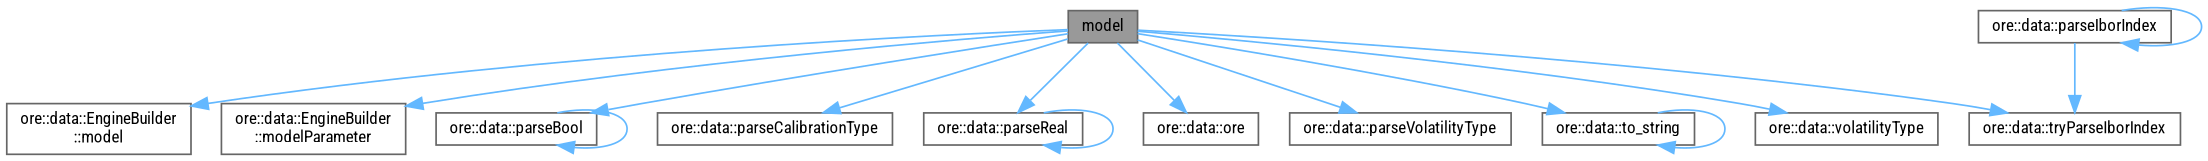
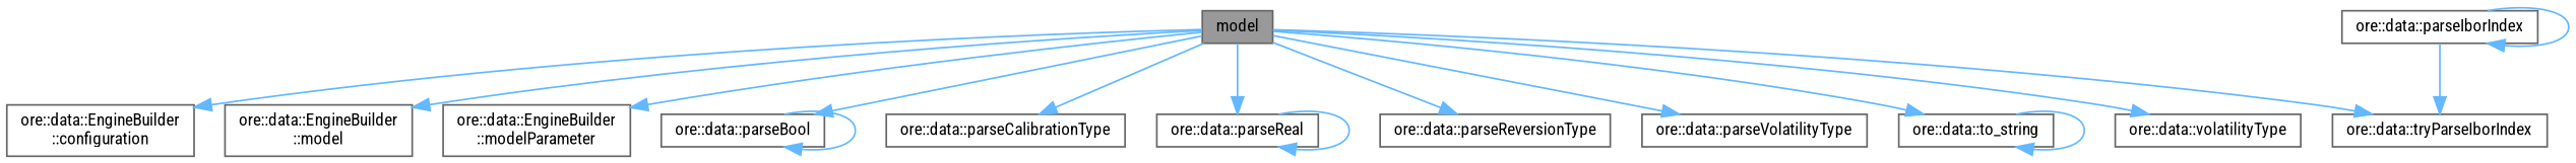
  digraph {
    fontname="Roboto Condensed"
    rankdir=TB
    node [color=grey40 fillcolor=white fontname="Roboto Condensed" fontsize=10 shape=box style=filled]
    edge [color=steelblue1 fontname="Roboto Condensed" fontsize=10 labelfontname=Helvetica labelfontsize=10 style=solid]
    n1 [color=gray40 fillcolor=grey60 fontcolor=black height=0.2 label=model width=0.4]
+   n2 [height=0.2 label="ore::data::EngineBuilder\l::configuration" width=0.4]
    n3 [height=0.2 label="ore::data::EngineBuilder\l::model" width=0.4]
    n4 [height=0.2 label="ore::data::EngineBuilder\l::modelParameter" width=0.4]
    n5 [height=0.2 label="ore::data::parseBool" width=0.4]
    n6 [height=0.2 label="ore::data::parseCalibrationType" width=0.4]
    n7 [height=0.2 label="ore::data::parseReal" width=0.4]
-   n8 [height=0.2 label="ore::data::ore" width=0.4]
+   n8 [height=0.2 label="ore::data::parseReversionType" width=0.4]
    n9 [height=0.2 label="ore::data::parseVolatilityType" width=0.4]
    n10 [height=0.2 label="ore::data::to_string" width=0.4]
    n11 [height=0.2 label="ore::data::tryParseIborIndex" width=0.4]
    n12 [height=0.2 label="ore::data::volatilityType" width=0.4]
    n13 [height=0.2 label="ore::data::parseIborIndex" width=0.4]
+   n1 -> n2
    n1 -> n3
    n1 -> n4
    n1 -> n5
    n1 -> n6
    n1 -> n7
    n1 -> n8
    n1 -> n9
    n1 -> n10
    n1 -> n11
    n1 -> n12
    n5 -> n5
    n7 -> n7
    n10 -> n10
    n13 -> n11
    n13 -> n13
  }
